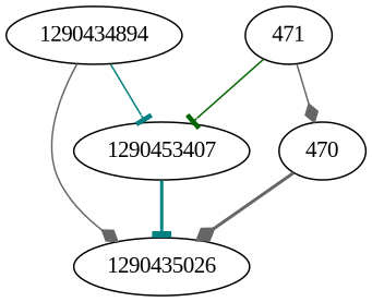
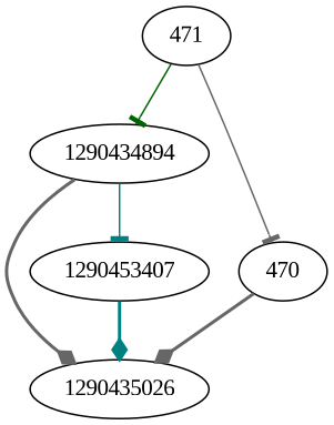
  strict digraph {
    fontname="Liberation Serif"
    node [fontname="Liberation Serif"]
    edge [arrowhead=diamond color=gray40 fontname="Liberation Serif" style=solid]
    1290434894
    1290435026
    1290453407
    470
    471
-   1290434894 -> 1290435026
+   1290434894 -> 1290435026 [style=bold]
    1290434894 -> 1290453407 [arrowhead=tee color=teal]
-   1290453407 -> 1290435026 [arrowhead=tee color=teal style=bold]
+   1290453407 -> 1290435026 [color=teal style=bold]
    470 -> 1290435026 [style=bold]
-   471 -> 1290453407 [arrowhead=tee color=darkgreen]
-   471 -> 470
+   471 -> 1290434894 [arrowhead=tee color=darkgreen]
+   471 -> 470 [arrowhead=tee]
  }
